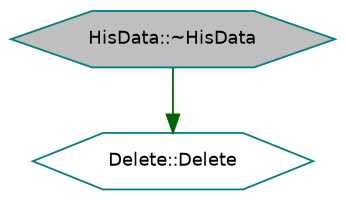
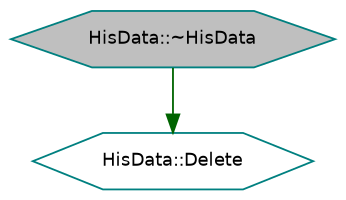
  digraph {
    rankdir=TB
    node [color=teal fontname=Helvetica fontsize=10 shape=hexagon style=filled]
    n1 [fillcolor=grey75 fontcolor=black height=0.2 label="HisData::~HisData" width=0.4]
-   n2 [fillcolor=white height=0.2 label="Delete::Delete" width=0.4]
+   n2 [fillcolor=white height=0.2 label="HisData::Delete" width=0.4]
    n1 -> n2 [color=darkgreen fontname=Helvetica fontsize=10 labelfontname=Helvetica labelfontsize=10 style=solid]
  }
